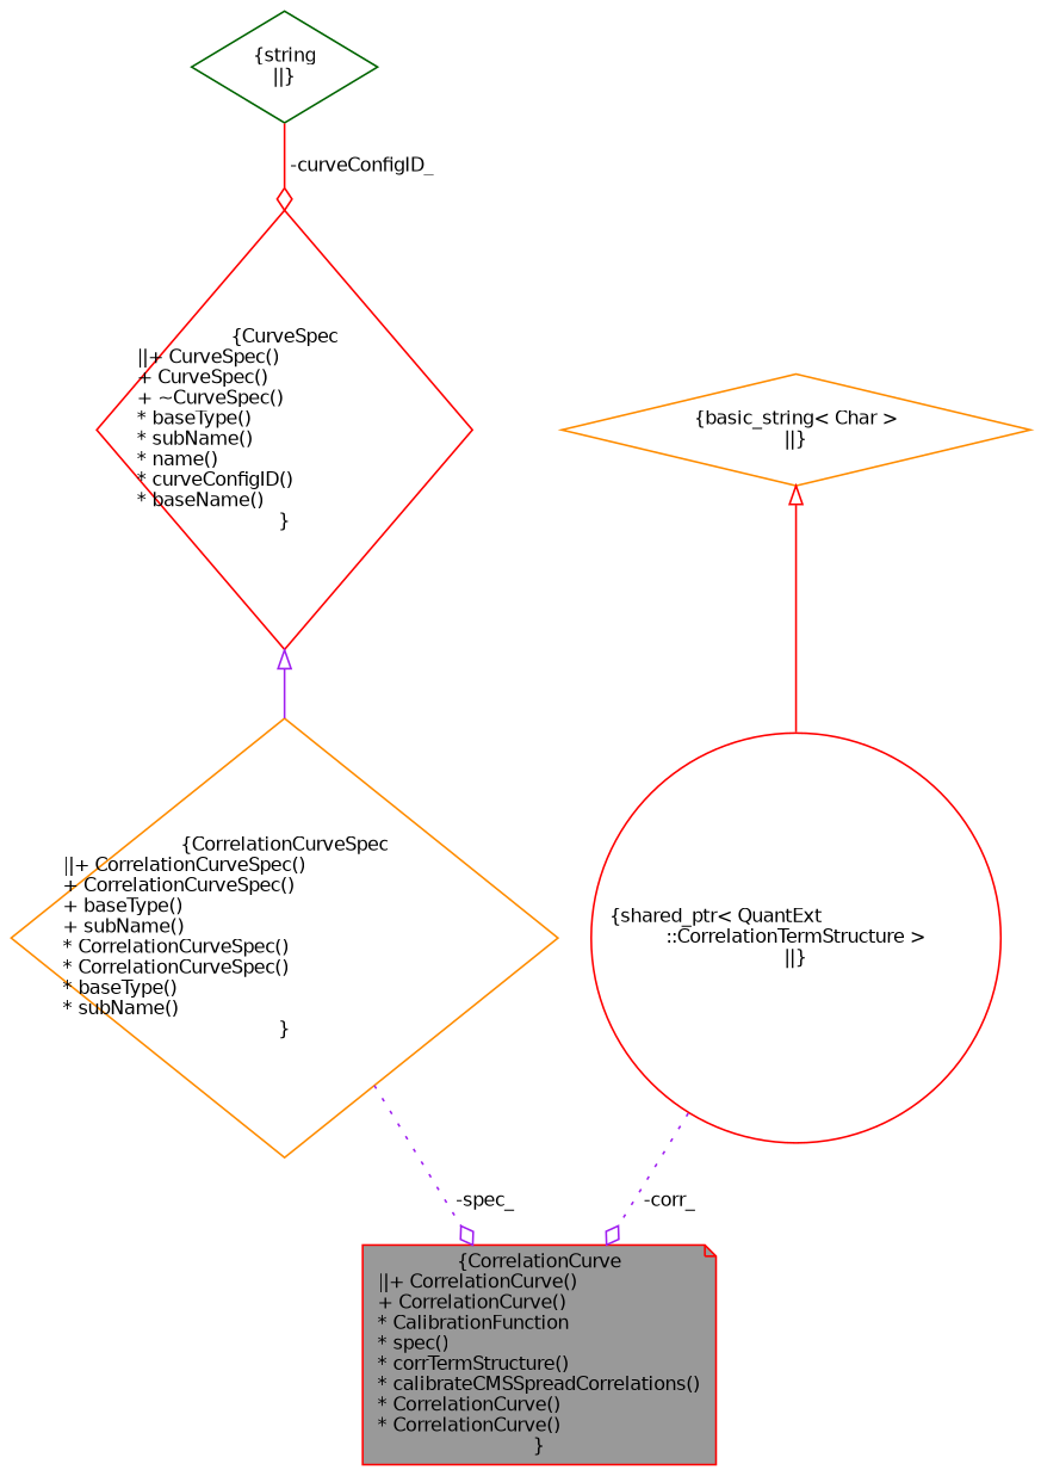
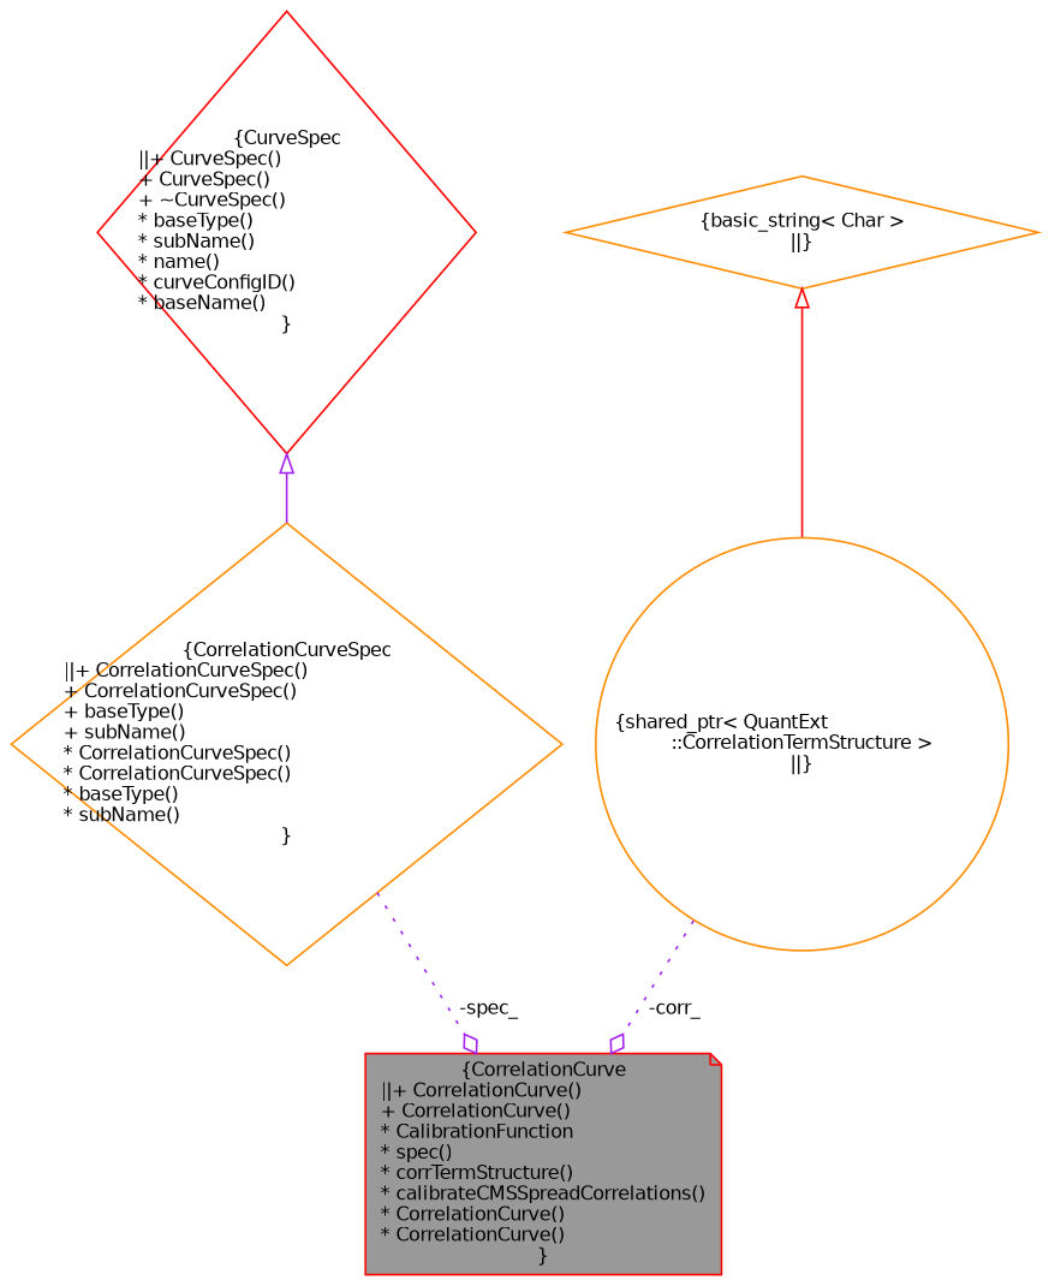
  digraph {
    node [color=darkorange fillcolor=white fontname=Helvetica fontsize=10 shape=diamond style=filled]
    edge [arrowhead=odiamond color=purple fontname=Helvetica fontsize=10 labelfontname=Helvetica labelfontsize=10 style=solid]
    n1 [color=red fillcolor=grey60 fontcolor=black height=0.2 label="{CorrelationCurve\n||+ CorrelationCurve()\l+ CorrelationCurve()\l* CalibrationFunction\l* spec()\l* corrTermStructure()\l* calibrateCMSSpreadCorrelations()\l* CorrelationCurve()\l* CorrelationCurve()\l}" shape=note width=0.4]
    n2 [height=0.2 label="{CorrelationCurveSpec\n||+ CorrelationCurveSpec()\l+ CorrelationCurveSpec()\l+ baseType()\l+ subName()\l* CorrelationCurveSpec()\l* CorrelationCurveSpec()\l* baseType()\l* subName()\l}" width=0.4]
    n3 [color=red height=0.2 label="{CurveSpec\n||+ CurveSpec()\l+ CurveSpec()\l+ ~CurveSpec()\l* baseType()\l* subName()\l* name()\l* curveConfigID()\l* baseName()\l}" width=0.4]
-   n4 [color=darkgreen height=0.2 label="{string\n||}" width=0.4]
    n5 [height=0.2 label="{basic_string\< Char \>\n||}" width=0.4]
-   n6 [color=red height=0.2 label="{shared_ptr\< QuantExt\l::CorrelationTermStructure \>\n||}" shape=circle width=0.4]
+   n6 [height=0.2 label="{shared_ptr\< QuantExt\l::CorrelationTermStructure \>\n||}" shape=circle width=0.4]
    n2 -> n1 [label=" -spec_" style=dotted]
    n3 -> n2 [arrowtail=onormal dir=back arrowhead=""]
-   n4 -> n3 [color=red label=" -curveConfigID_"]
    n5 -> n6 [arrowtail=onormal color=red dir=back arrowhead=""]
    n6 -> n1 [label=" -corr_" style=dotted]
  }
